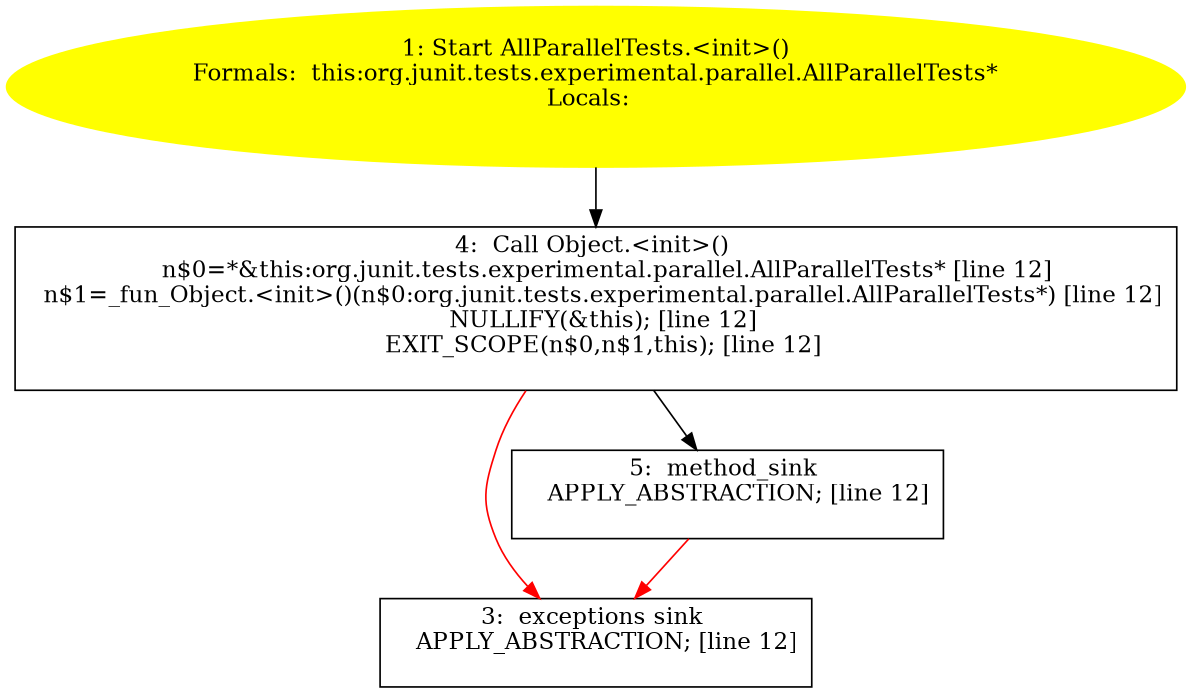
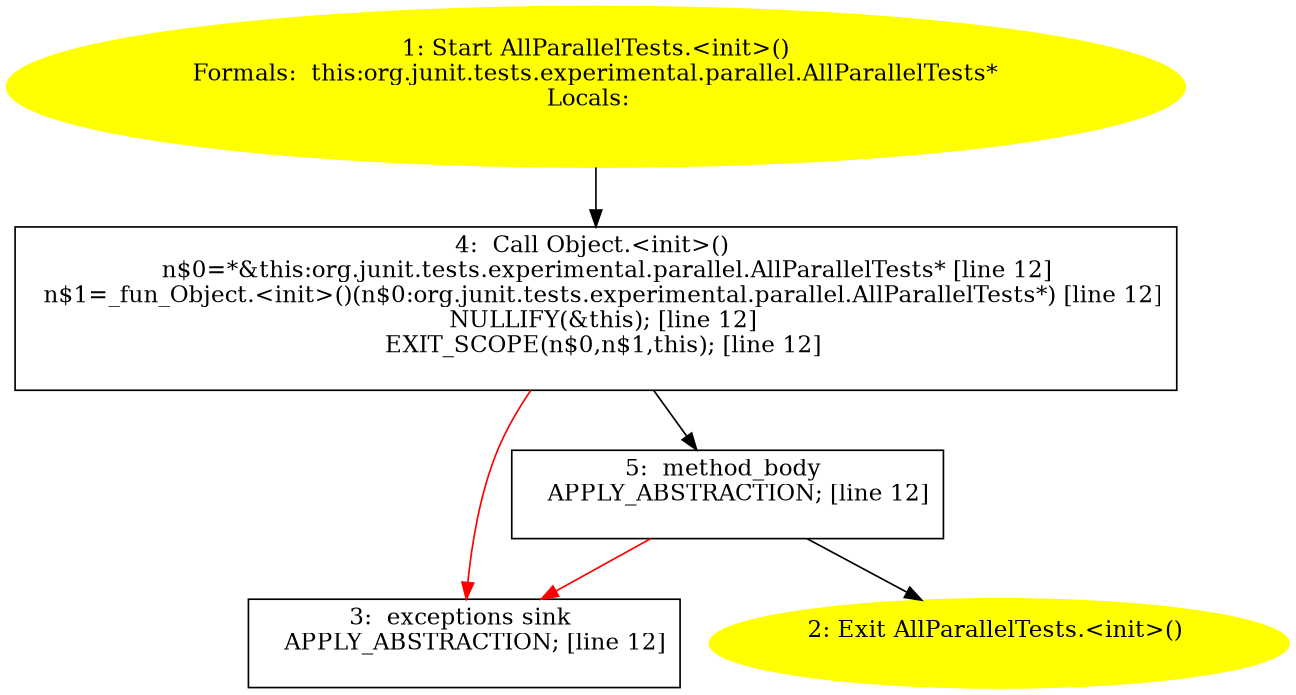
  digraph {
    node [shape=box]
    n1 [color=yellow label="1: Start AllParallelTests.<init>()\nFormals:  this:org.junit.tests.experimental.parallel.AllParallelTests*\nLocals:  \n  " style=filled shape=""]
    n2 [label="4:  Call Object.<init>() \n   n$0=*&this:org.junit.tests.experimental.parallel.AllParallelTests* [line 12]\n  n$1=_fun_Object.<init>()(n$0:org.junit.tests.experimental.parallel.AllParallelTests*) [line 12]\n  NULLIFY(&this); [line 12]\n  EXIT_SCOPE(n$0,n$1,this); [line 12]\n "]
    n3 [label="3:  exceptions sink \n   APPLY_ABSTRACTION; [line 12]\n "]
-   n4 [label="5:  method_sink \n   APPLY_ABSTRACTION; [line 12]\n "]
+   n4 [label="5:  method_body \n   APPLY_ABSTRACTION; [line 12]\n "]
+   n5 [color=yellow label="2: Exit AllParallelTests.<init>() \n  " style=filled shape=""]
    n1 -> n2
    n2 -> n3 [color=red]
    n2 -> n4
    n4 -> n3 [color=red]
+   n4 -> n5
  }
